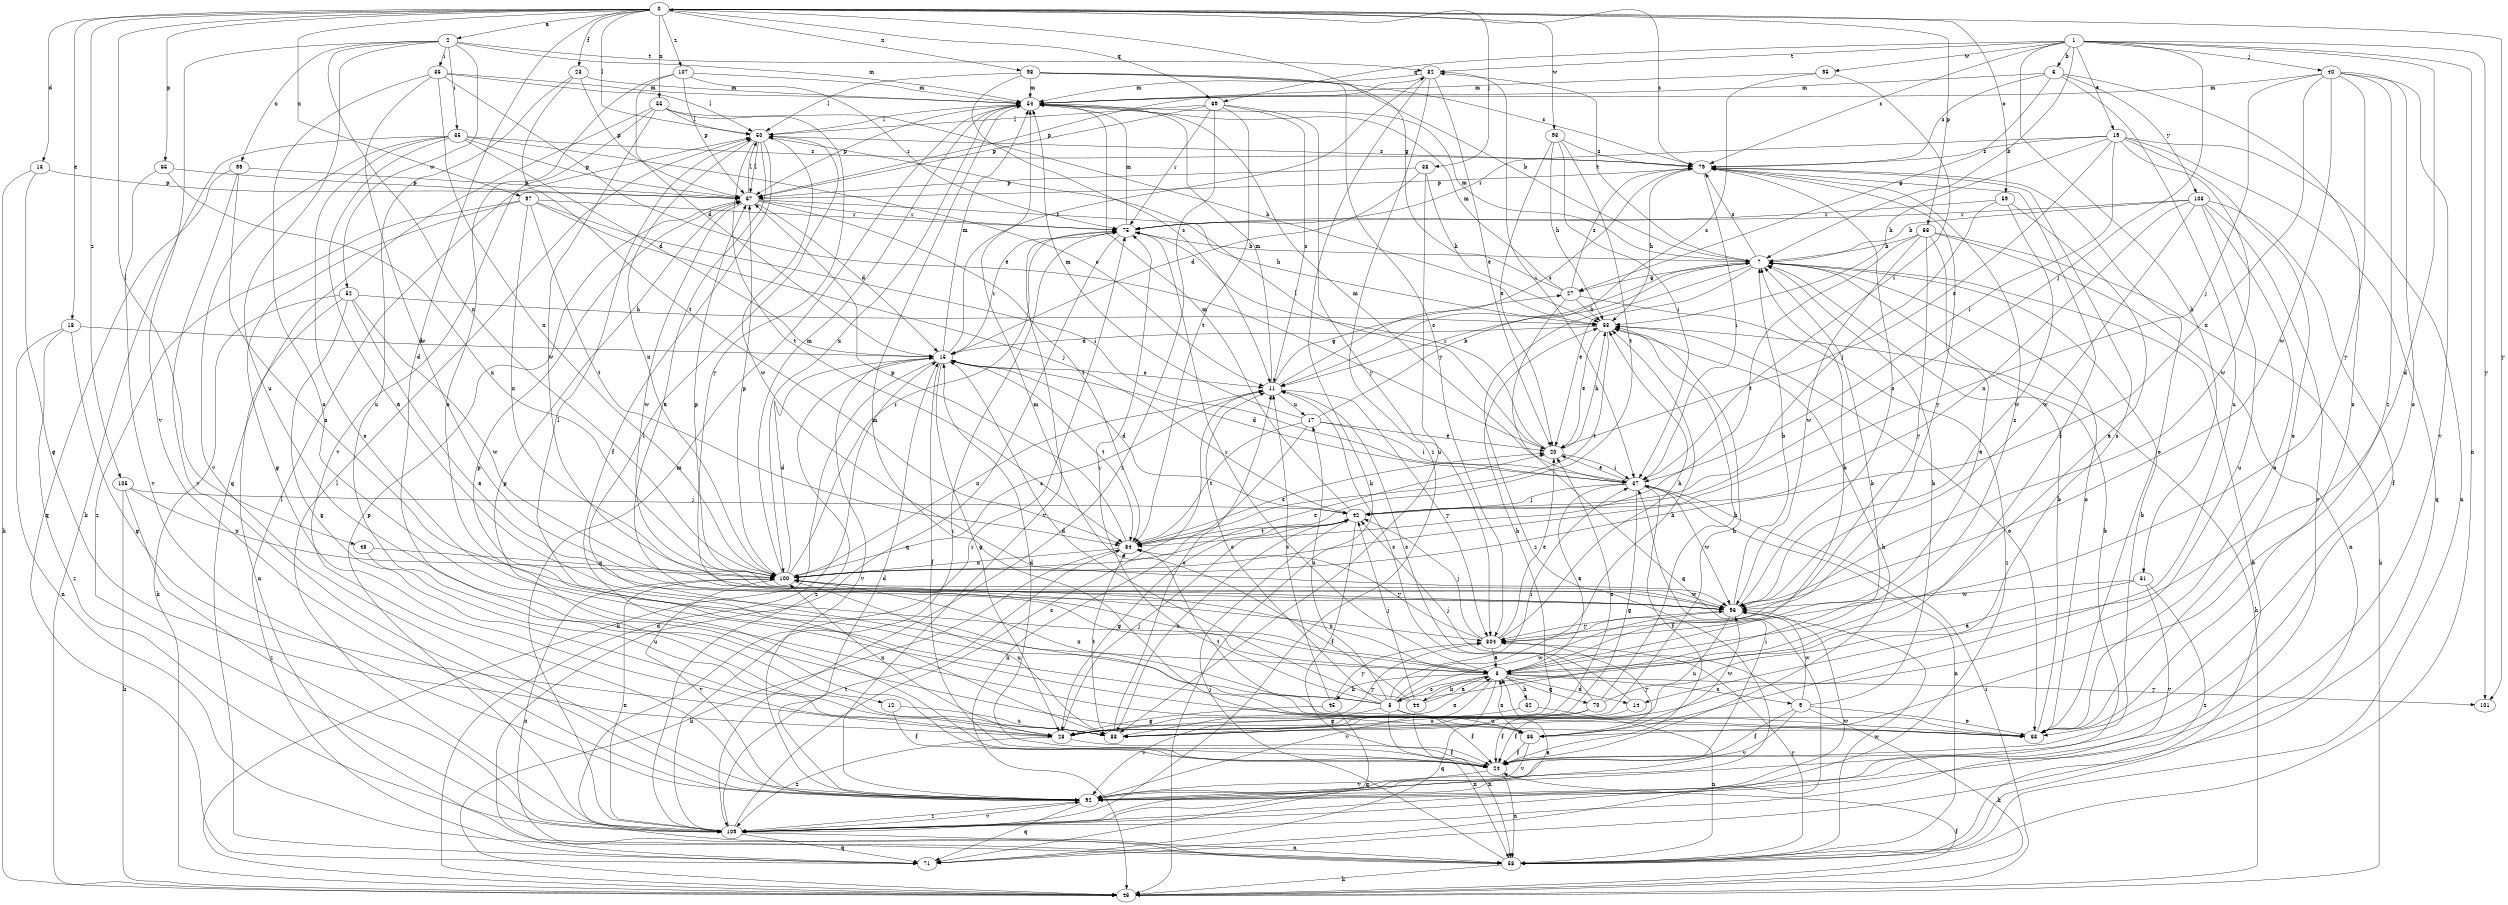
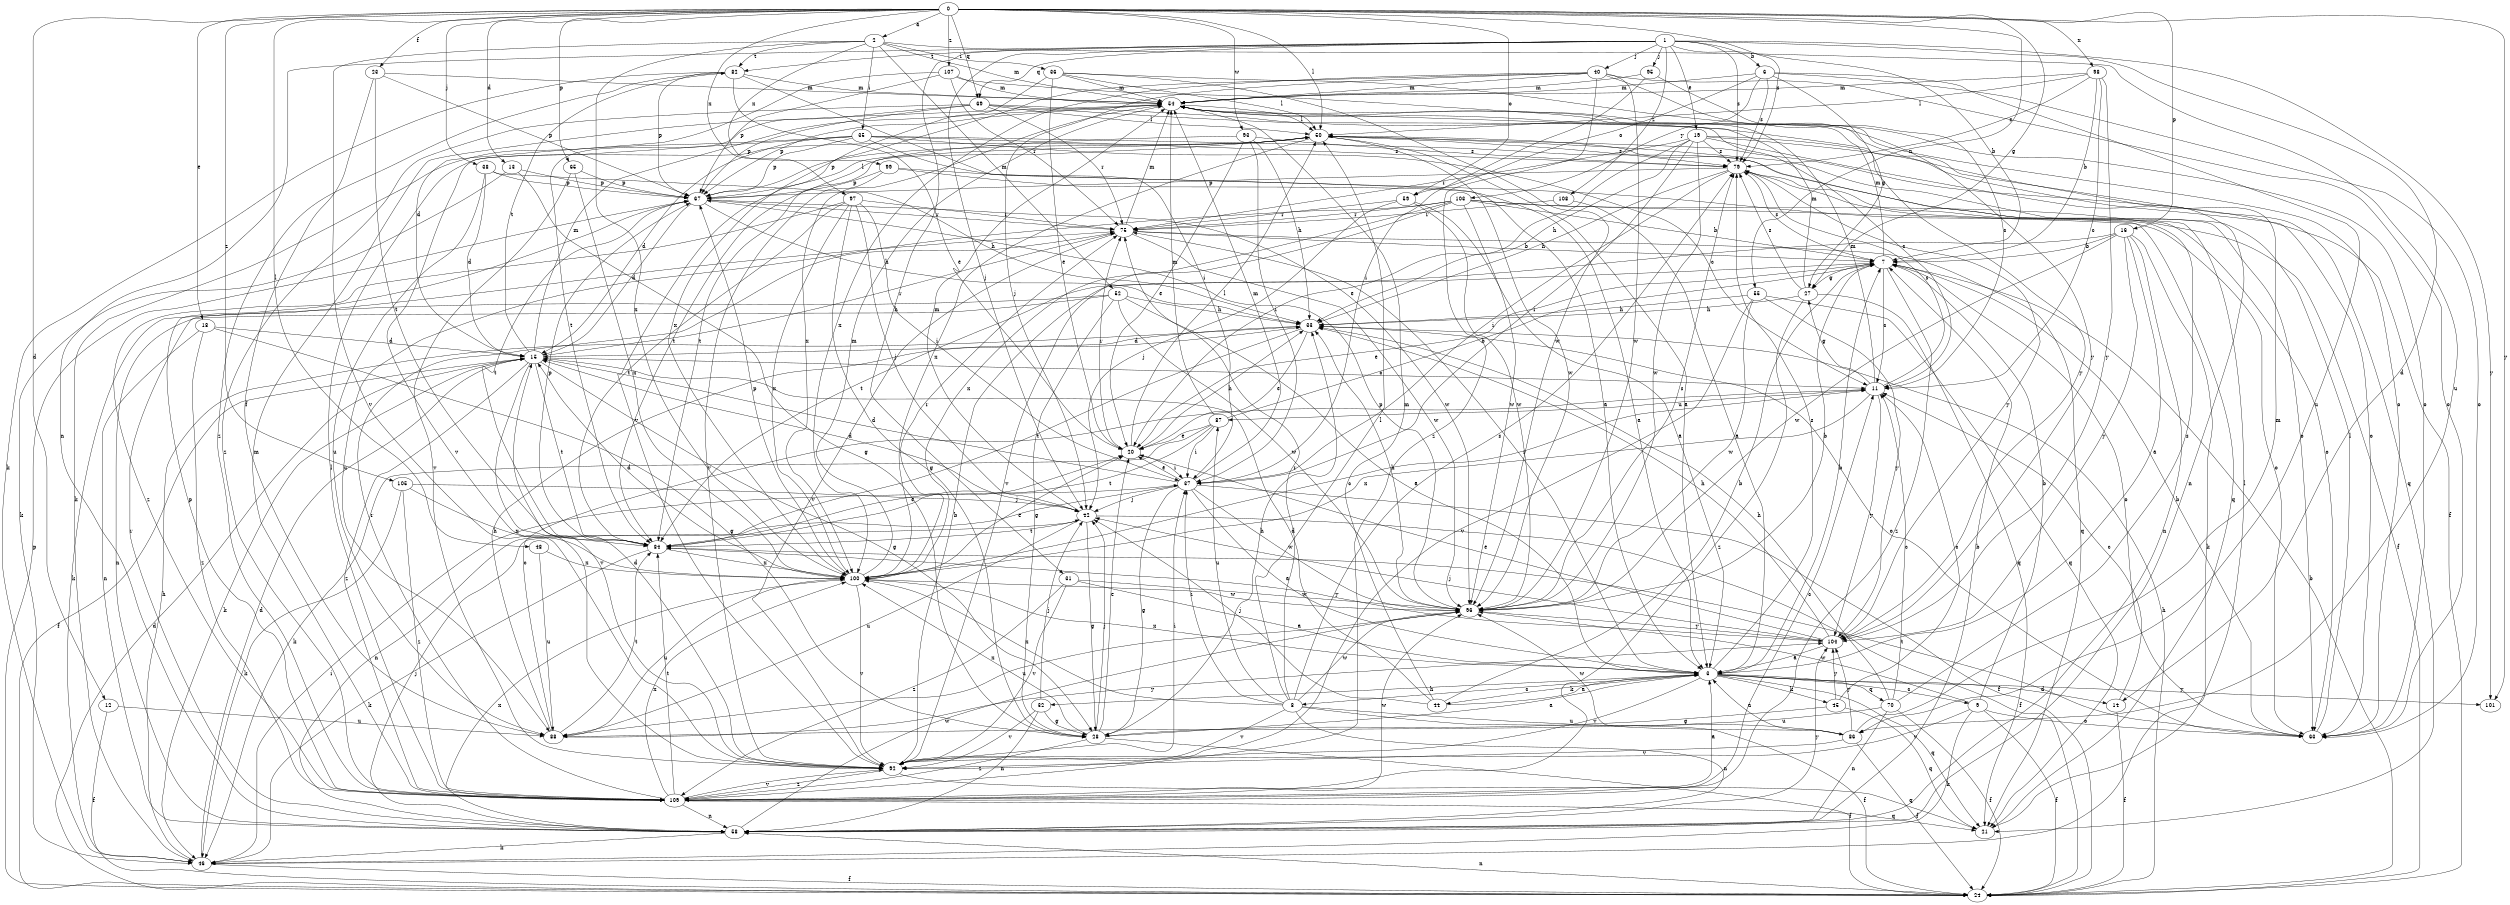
  strict digraph {
    0
    2
    12
    13
    18
    23
    27
    38
    48
    50
    55
    59
    65
-   66
+   66 [label=16]
    69
    79
    93
    97
    98
    101
    105
    107
    82
    35
    36
    52
    54
    86
    92
    99
    100
    24
    88
    46
    28
    67
    58
    109
    15
    84
-   71
+   71 [label=21]
    33
    3
    96
-   104 [label=804]
+   104
    42
    75
    7
    11
    63
    37
    20
    1
    6
    14
    19
    31
    40
    95
+   108
    103
    8
    9
    32
    44
    45
    70
-   87 [label=17]
+   87
    0 -> 2 [label=a]
    0 -> 12 [label=d]
    0 -> 13 [label=d]
    0 -> 18 [label=e]
    0 -> 23 [label=f]
-   27 -> 0 [label=g]
+   0 -> 27 [label=g]
    0 -> 38 [label=j]
    0 -> 48 [label=l]
    0 -> 50 [label=l]
    0 -> 55 [label=n]
    0 -> 59 [label=o]
    0 -> 65 [label=p]
    0 -> 66 [label=p]
    0 -> 69 [label=q]
    0 -> 79 [label=s]
    0 -> 93 [label=w]
    0 -> 97 [label=x]
    0 -> 98 [label=x]
    0 -> 101 [label=y]
    0 -> 105 [label=z]
    0 -> 107 [label=z]
    2 -> 82 [label=t]
    2 -> 35 [label=i]
    2 -> 36 [label=i]
-   2 -> 52 [label=w]
+   2 -> 52 [label=m]
    2 -> 54 [label=m]
    2 -> 86 [label=u]
    2 -> 92 [label=v]
    2 -> 99 [label=x]
    2 -> 100 [label=x]
    12 -> 24 [label=f]
    12 -> 88 [label=u]
    13 -> 46 [label=k]
    13 -> 28 [label=g]
    13 -> 67 [label=p]
    18 -> 28 [label=g]
    18 -> 58 [label=n]
    18 -> 109 [label=z]
    18 -> 15 [label=d]
    23 -> 54 [label=m]
-   23 -> 88 [label=u]
+   23 -> 88 [label=f]
    23 -> 67 [label=p]
    23 -> 84 [label=t]
    27 -> 79 [label=s]
    27 -> 54 [label=m]
    27 -> 109 [label=z]
    27 -> 71 [label=q]
    27 -> 33 [label=h]
    38 -> 88 [label=u]
    38 -> 67 [label=p]
    38 -> 15 [label=d]
    38 -> 33 [label=h]
    48 -> 100 [label=x]
    48 -> 88 [label=u]
    50 -> 79 [label=s]
    50 -> 100 [label=x]
    50 -> 24 [label=f]
-   50 -> 67 [label=l]
+   50 -> 67 [label=p]
    50 -> 84 [label=t]
    50 -> 3 [label=a]
    50 -> 96 [label=w]
-   55 -> 50 [label=l]
    55 -> 92 [label=v]
    55 -> 71 [label=q]
    55 -> 33 [label=h]
    55 -> 96 [label=w]
    55 -> 104 [label=y]
    59 -> 3 [label=a]
    59 -> 96 [label=w]
    59 -> 42 [label=j]
    59 -> 75 [label=r]
    65 -> 92 [label=v]
    65 -> 100 [label=x]
    65 -> 67 [label=p]
    66 -> 46 [label=k]
    66 -> 58 [label=n]
    66 -> 84 [label=t]
    66 -> 3 [label=a]
    66 -> 96 [label=w]
    66 -> 104 [label=y]
    66 -> 7 [label=b]
    69 -> 50 [label=l]
    69 -> 67 [label=p]
    69 -> 109 [label=z]
    69 -> 84 [label=t]
    69 -> 104 [label=y]
    69 -> 75 [label=r]
    69 -> 11 [label=c]
    79 -> 67 [label=p]
    79 -> 33 [label=h]
    79 -> 104 [label=y]
    79 -> 63 [label=o]
    79 -> 37 [label=i]
    93 -> 79 [label=s]
    93 -> 84 [label=t]
    93 -> 33 [label=h]
    93 -> 37 [label=i]
    93 -> 20 [label=e]
    97 -> 100 [label=x]
    97 -> 28 [label=g]
    97 -> 109 [label=z]
    97 -> 84 [label=t]
    97 -> 42 [label=j]
    97 -> 75 [label=r]
    97 -> 37 [label=i]
    98 -> 50 [label=l]
    98 -> 79 [label=s]
    98 -> 54 [label=m]
    98 -> 104 [label=y]
    98 -> 7 [label=b]
    98 -> 11 [label=c]
    105 -> 100 [label=x]
    105 -> 46 [label=k]
    105 -> 109 [label=z]
    105 -> 42 [label=j]
    107 -> 54 [label=m]
    107 -> 67 [label=p]
    107 -> 15 [label=d]
    107 -> 75 [label=r]
    107 -> 63 [label=o]
    82 -> 54 [label=m]
    82 -> 46 [label=k]
    82 -> 67 [label=p]
    82 -> 109 [label=z]
    82 -> 37 [label=i]
    82 -> 20 [label=e]
    35 -> 79 [label=s]
    35 -> 92 [label=v]
    35 -> 46 [label=k]
    35 -> 67 [label=p]
    35 -> 15 [label=d]
    35 -> 3 [label=a]
    35 -> 11 [label=c]
    35 -> 63 [label=o]
    36 -> 50 [label=l]
    36 -> 54 [label=m]
    36 -> 100 [label=x]
    36 -> 96 [label=w]
    36 -> 63 [label=o]
    36 -> 20 [label=e]
    52 -> 46 [label=k]
    52 -> 28 [label=g]
    52 -> 58 [label=n]
    52 -> 33 [label=h]
    52 -> 3 [label=a]
    52 -> 96 [label=w]
    54 -> 50 [label=l]
    54 -> 100 [label=x]
    54 -> 67 [label=p]
    86 -> 54 [label=m]
    86 -> 92 [label=v]
    86 -> 24 [label=f]
    86 -> 3 [label=a]
    86 -> 96 [label=w]
    86 -> 104 [label=y]
    92 -> 109 [label=z]
    92 -> 15 [label=d]
    92 -> 71 [label=q]
    92 -> 7 [label=b]
    92 -> 37 [label=i]
    99 -> 92 [label=v]
    99 -> 67 [label=p]
    99 -> 71 [label=q]
    99 -> 3 [label=a]
    100 -> 54 [label=m]
    100 -> 92 [label=v]
    100 -> 88 [label=u]
    100 -> 67 [label=p]
    100 -> 15 [label=d]
    100 -> 96 [label=w]
    100 -> 75 [label=r]
    100 -> 11 [label=c]
    100 -> 20 [label=e]
-   24 -> 92 [label=v]
+   32 -> 92 [label=v]
    24 -> 67 [label=p]
    24 -> 58 [label=n]
    24 -> 15 [label=d]
    24 -> 33 [label=h]
    24 -> 7 [label=b]
-   88 -> 67 [label=p]
    88 -> 84 [label=t]
    88 -> 33 [label=h]
    88 -> 104 [label=y]
    88 -> 11 [label=c]
    46 -> 24 [label=f]
    46 -> 15 [label=d]
    46 -> 33 [label=h]
    46 -> 37 [label=i]
    28 -> 100 [label=x]
    28 -> 24 [label=f]
    28 -> 109 [label=z]
    28 -> 33 [label=h]
    28 -> 3 [label=a]
    28 -> 42 [label=j]
    28 -> 20 [label=e]
    67 -> 50 [label=l]
    67 -> 15 [label=d]
    67 -> 84 [label=t]
    67 -> 33 [label=h]
    67 -> 96 [label=w]
    67 -> 75 [label=r]
    58 -> 100 [label=x]
    58 -> 46 [label=k]
    58 -> 96 [label=w]
    58 -> 104 [label=y]
    58 -> 42 [label=j]
    58 -> 75 [label=r]
    58 -> 7 [label=b]
    109 -> 50 [label=l]
    109 -> 54 [label=m]
    109 -> 92 [label=v]
    109 -> 100 [label=x]
    109 -> 67 [label=p]
    109 -> 58 [label=n]
    109 -> 84 [label=t]
    109 -> 71 [label=q]
    109 -> 3 [label=a]
    109 -> 96 [label=w]
    109 -> 75 [label=r]
    109 -> 11 [label=c]
    15 -> 82 [label=t]
    15 -> 54 [label=m]
    15 -> 92 [label=v]
    15 -> 24 [label=f]
    15 -> 46 [label=k]
    15 -> 28 [label=g]
    15 -> 109 [label=z]
    15 -> 84 [label=t]
    15 -> 75 [label=r]
    15 -> 11 [label=c]
    84 -> 100 [label=x]
    84 -> 46 [label=k]
    84 -> 67 [label=p]
    84 -> 20 [label=e]
    71 -> 50 [label=l]
    33 -> 15 [label=d]
    33 -> 84 [label=t]
    33 -> 63 [label=o]
    33 -> 20 [label=e]
    3 -> 79 [label=s]
    3 -> 101 [label=y]
    3 -> 92 [label=v]
    3 -> 100 [label=x]
    3 -> 71 [label=q]
    3 -> 75 [label=r]
    3 -> 7 [label=b]
    3 -> 14 [label=d]
    3 -> 8 [label=c]
    3 -> 9 [label=c]
    3 -> 32 [label=h]
    3 -> 44 [label=k]
    3 -> 45 [label=k]
    3 -> 70 [label=q]
    96 -> 79 [label=s]
    96 -> 88 [label=u]
    96 -> 67 [label=p]
    96 -> 104 [label=y]
    96 -> 7 [label=b]
    104 -> 84 [label=y]
    104 -> 33 [label=h]
    104 -> 3 [label=a]
    104 -> 42 [label=j]
    104 -> 20 [label=e]
    42 -> 54 [label=m]
    42 -> 24 [label=f]
    42 -> 88 [label=u]
    42 -> 28 [label=g]
    42 -> 15 [label=d]
    42 -> 84 [label=t]
    75 -> 54 [label=m]
    75 -> 92 [label=v]
    75 -> 71 [label=q]
+   75 -> 96 [label=w]
    75 -> 7 [label=b]
    7 -> 27 [label=g]
    7 -> 79 [label=s]
-   7 -> 82 [label=t]
    7 -> 54 [label=m]
    7 -> 109 [label=z]
    7 -> 11 [label=c]
    7 -> 63 [label=o]
    7 -> 20 [label=e]
    11 -> 27 [label=g]
    11 -> 79 [label=s]
    11 -> 54 [label=m]
    11 -> 100 [label=x]
    11 -> 104 [label=y]
    11 -> 87 [label=u]
    63 -> 50 [label=l]
    63 -> 84 [label=t]
    63 -> 7 [label=b]
    37 -> 54 [label=m]
    37 -> 24 [label=f]
    37 -> 28 [label=g]
    37 -> 58 [label=n]
    37 -> 15 [label=d]
    37 -> 3 [label=a]
    37 -> 96 [label=w]
    37 -> 42 [label=j]
    37 -> 20 [label=e]
    20 -> 50 [label=l]
    20 -> 33 [label=h]
    20 -> 75 [label=r]
    20 -> 37 [label=i]
    1 -> 69 [label=q]
    1 -> 79 [label=s]
    1 -> 101 [label=y]
    1 -> 82 [label=t]
    1 -> 58 [label=n]
    1 -> 42 [label=j]
    1 -> 7 [label=b]
    1 -> 6 [label=b]
    1 -> 14 [label=d]
    1 -> 19 [label=e]
    1 -> 31 [label=h]
    1 -> 40 [label=j]
-   1 -> 95 [label=w]
+   1 -> 95 [label=j]
+   1 -> 108 [label=z]
    6 -> 27 [label=g]
+   6 -> 59 [label=o]
    6 -> 79 [label=s]
    6 -> 54 [label=m]
    6 -> 86 [label=u]
    6 -> 63 [label=o]
    6 -> 103 [label=y]
    14 -> 24 [label=f]
    14 -> 11 [label=c]
    19 -> 79 [label=s]
    19 -> 58 [label=n]
    19 -> 71 [label=q]
    19 -> 33 [label=h]
    19 -> 96 [label=w]
    19 -> 75 [label=r]
    19 -> 63 [label=o]
    19 -> 37 [label=i]
    19 -> 20 [label=e]
    31 -> 92 [label=v]
    31 -> 109 [label=z]
    31 -> 3 [label=a]
    31 -> 96 [label=w]
    40 -> 54 [label=m]
    40 -> 92 [label=v]
    40 -> 100 [label=x]
-   40 -> 86 [label=z]
+   40 -> 109 [label=z]
    40 -> 96 [label=w]
    40 -> 104 [label=y]
    40 -> 42 [label=j]
    40 -> 63 [label=o]
    95 -> 54 [label=m]
    95 -> 11 [label=c]
    95 -> 37 [label=i]
+   108 -> 3 [label=a]
+   108 -> 75 [label=r]
    103 -> 92 [label=v]
    103 -> 100 [label=x]
    103 -> 24 [label=f]
    103 -> 88 [label=u]
    103 -> 96 [label=w]
    103 -> 75 [label=r]
    103 -> 7 [label=b]
    103 -> 63 [label=o]
    8 -> 50 [label=l]
    8 -> 79 [label=s]
    8 -> 86 [label=u]
    8 -> 92 [label=v]
    8 -> 100 [label=x]
    8 -> 24 [label=f]
    8 -> 58 [label=n]
-   8 -> 33 [label=h]
+   96 -> 33 [label=h]
    8 -> 96 [label=w]
    8 -> 75 [label=r]
-   8 -> 11 [label=c]
    8 -> 37 [label=i]
    8 -> 87 [label=u]
    9 -> 92 [label=v]
    9 -> 24 [label=f]
    9 -> 46 [label=k]
    9 -> 96 [label=w]
-   9 -> 42 [label=j]
+   32 -> 42 [label=j]
    9 -> 7 [label=b]
    9 -> 63 [label=o]
    32 -> 28 [label=g]
    32 -> 58 [label=n]
    44 -> 54 [label=m]
    44 -> 15 [label=d]
    44 -> 3 [label=a]
    44 -> 42 [label=j]
    44 -> 7 [label=b]
    45 -> 28 [label=g]
    45 -> 71 [label=q]
    45 -> 104 [label=y]
    45 -> 11 [label=c]
    70 -> 79 [label=s]
    70 -> 24 [label=f]
    70 -> 88 [label=u]
-   44 -> 58 [label=n]
+   70 -> 58 [label=n]
    70 -> 33 [label=h]
    70 -> 11 [label=c]
    87 -> 54 [label=m]
    87 -> 46 [label=k]
    87 -> 84 [label=t]
    87 -> 7 [label=b]
    87 -> 37 [label=i]
    87 -> 20 [label=e]
  }
